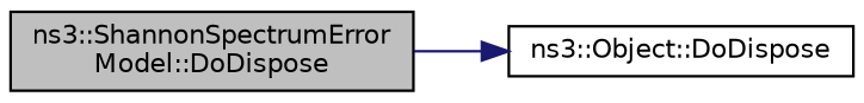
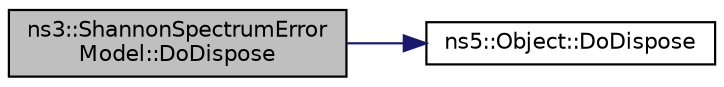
  digraph {
    rankdir=LR
    node [color=black fontname=Helvetica fontsize=10 shape=record style=filled]
    n1 [fillcolor=grey75 fontcolor=black height=0.2 label="ns3::ShannonSpectrumError\lModel::DoDispose" width=0.4]
-   n2 [fillcolor=white height=0.2 label="ns3::Object::DoDispose" width=0.4]
+   n2 [fillcolor=white height=0.2 label="ns5::Object::DoDispose" width=0.4]
    n1 -> n2 [color=midnightblue fontname=Helvetica fontsize=10 labelfontname=Helvetica labelfontsize=10 style=solid]
  }
